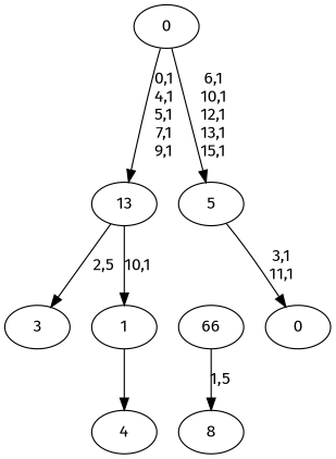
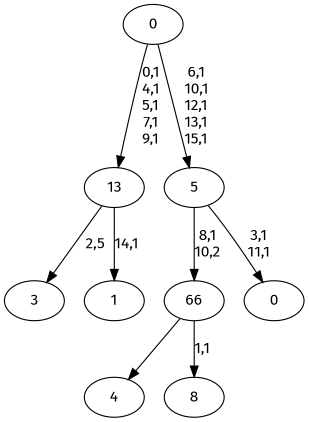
  digraph {
    fontname="Fira Sans"
    node [fontname="Fira Sans"]
    edge [fontname="Fira Sans"]
    n1 [label=4]
    n2 [label=3]
    n3 [label=8]
    n4 [label=66]
    n5 [label=1]
    13
    n7 [label=0]
    5
    0
-   n5 -> n1
-   n4 -> n3 [label="1,5"]
+   n4 -> n1
+   n4 -> n3 [label="1,1"]
    13 -> n2 [label="2,5"]
-   13 -> n5 [label="10,1"]
+   13 -> n5 [label="14,1"]
+   5 -> n4 [label="8,1\n10,2"]
    5 -> n7 [label="3,1\n11,1"]
    0 -> 13 [label="0,1\n4,1\n5,1\n7,1\n9,1"]
    0 -> 5 [label="6,1\n10,1\n12,1\n13,1\n15,1"]
  }
